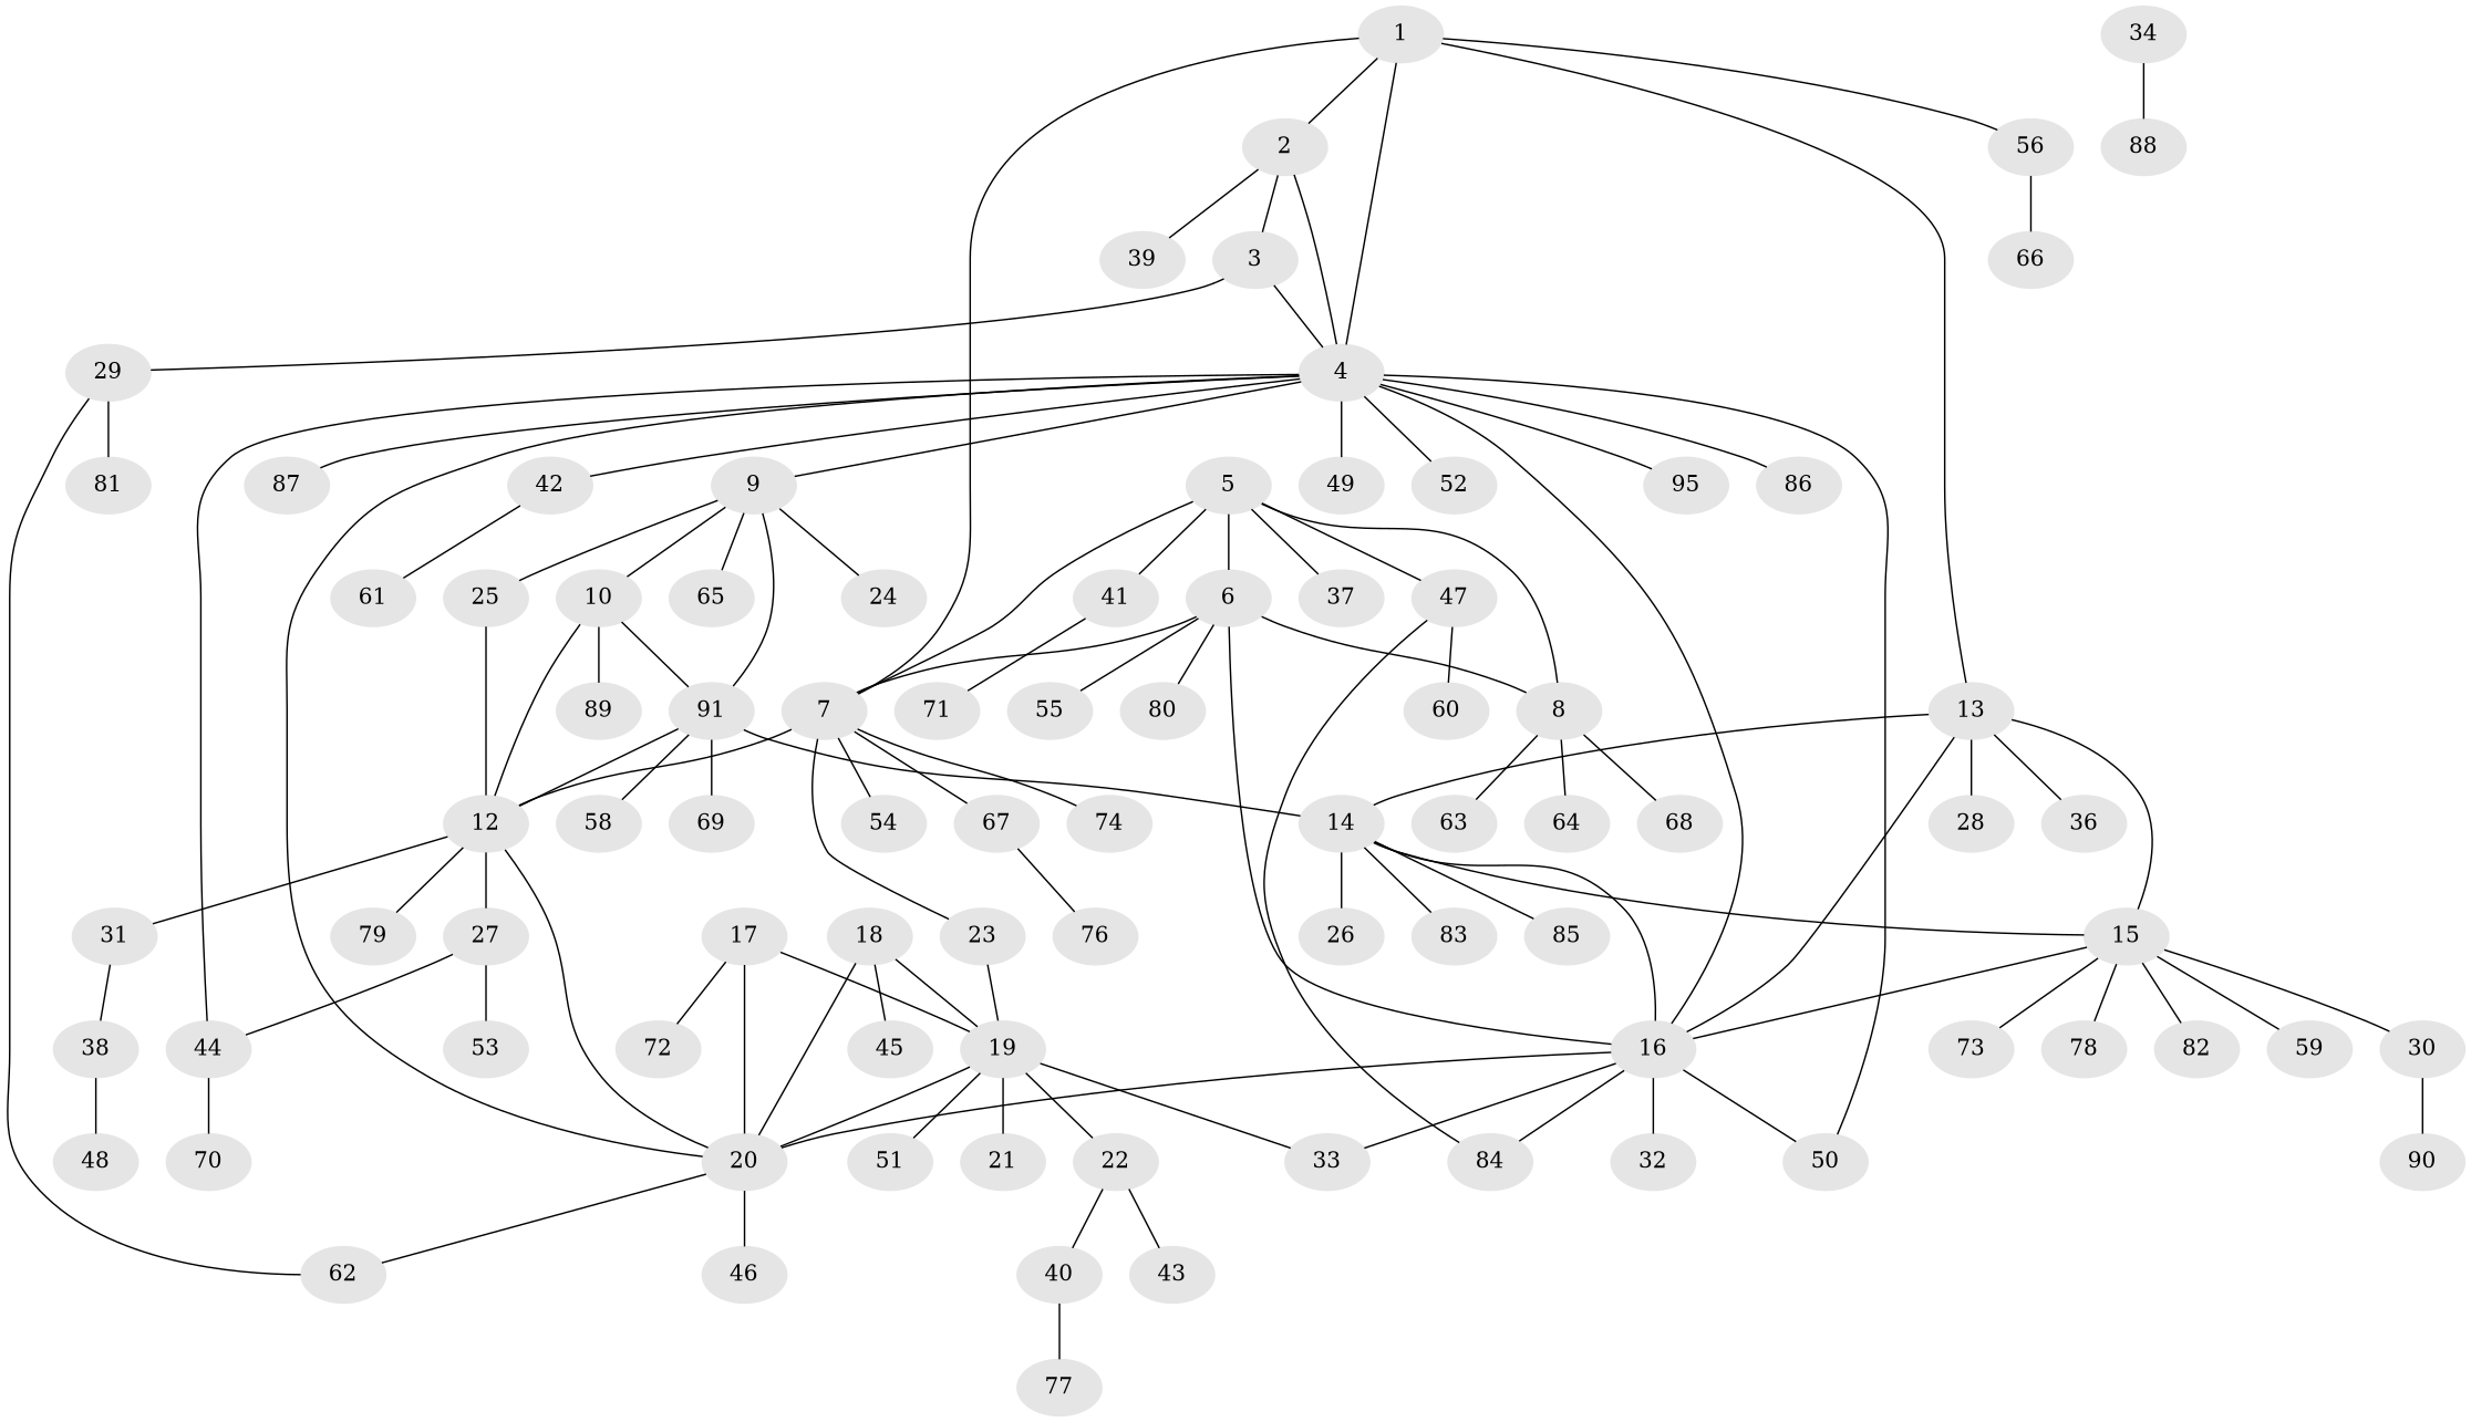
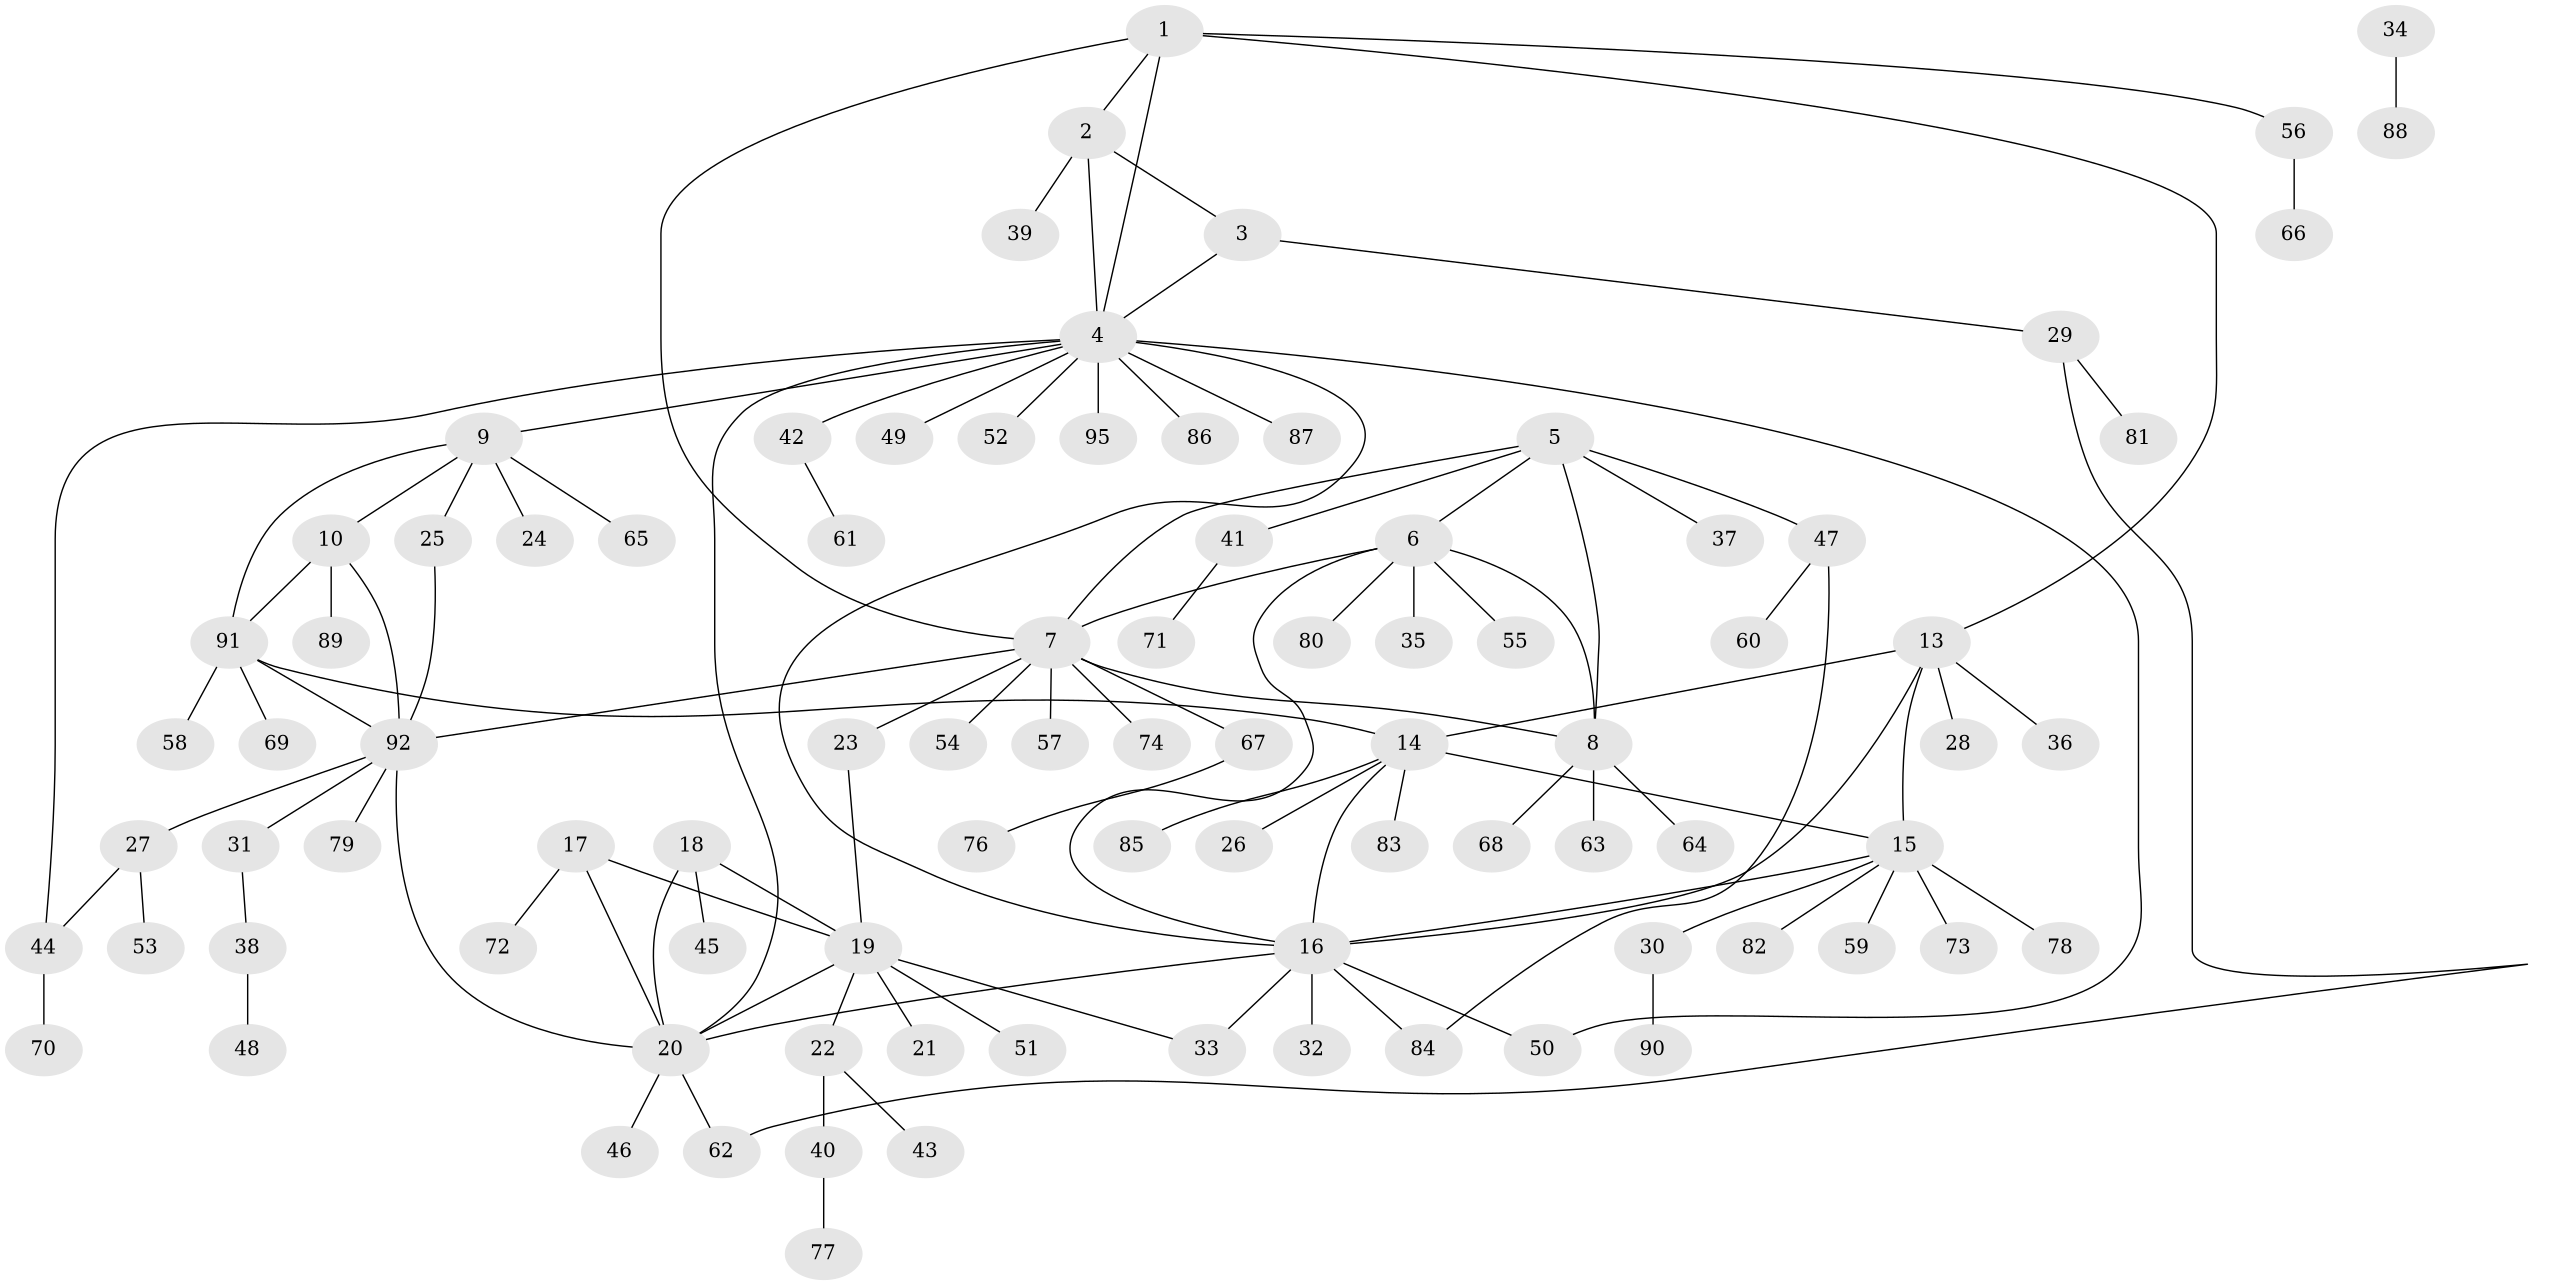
  graph {
    node [color=gray90 style=filled]
    1
    2
    4
    7
    56
    13
    3
    39
    29
    9
    16
    20
    42
    44
    49
    50
    52
    n18 [label=95]
    86
    87
    8
-   12
+   12 [label=92]
    23
    54
+   57
    67
    74
    66
    62
    81
    10
    n32 [label=91]
    24
    25
    65
    32
    33
    84
    46
    34
    88
    61
    70
    5
    6
    37
    41
    47
+   35
    55
    80
    63
    64
    68
    71
    60
    27
    31
    79
    19
    21
    22
    51
    76
    89
    14
    58
    69
    15
    26
    83
    85
    53
    38
    28
    36
    30
    59
    73
    78
    82
    90
    17
    72
    18
    45
    40
    43
    77
    48
    1 -- 2
    1 -- 4
    1 -- 7
    1 -- 56
    1 -- 13
    2 -- 4
    2 -- 3
    2 -- 39
    4 -- 9
    4 -- 16
    4 -- 20
    4 -- 42
    4 -- 44
    4 -- 49
    4 -- 50
    4 -- 52
    4 -- n18
    4 -- 86
    4 -- 87
+   7 -- 8
    7 -- 12
    7 -- 23
    7 -- 54
+   7 -- 57
    7 -- 67
    7 -- 74
    56 -- 66
    13 -- 16
    13 -- 14
    13 -- 15
    13 -- 28
    13 -- 36
    3 -- 4
    3 -- 29
    29 -- 62
    29 -- 81
    9 -- 10
    9 -- n32
    9 -- 24
    9 -- 25
    9 -- 65
    16 -- 20
    16 -- 50
    16 -- 32
    16 -- 33
    16 -- 84
    20 -- 62
    20 -- 46
    42 -- 61
    44 -- 70
    8 -- 63
    8 -- 64
    8 -- 68
    12 -- 20
    12 -- 27
    12 -- 31
    12 -- 79
    23 -- 19
    67 -- 76
    10 -- 12
    10 -- n32
    10 -- 89
    n32 -- 12
    n32 -- 14
    n32 -- 58
    n32 -- 69
    25 -- 12
    34 -- 88
    5 -- 7
    5 -- 8
    5 -- 6
    5 -- 37
    5 -- 41
    5 -- 47
    6 -- 7
    6 -- 16
    6 -- 8
+   6 -- 35
    6 -- 55
    6 -- 80
    41 -- 71
    47 -- 84
    47 -- 60
    27 -- 44
    27 -- 53
    31 -- 38
    19 -- 20
    19 -- 33
    19 -- 21
    19 -- 22
    19 -- 51
    22 -- 40
    22 -- 43
    14 -- 16
    14 -- 15
    14 -- 26
    14 -- 83
    14 -- 85
    15 -- 16
    15 -- 30
    15 -- 59
    15 -- 73
    15 -- 78
    15 -- 82
    38 -- 48
    30 -- 90
    17 -- 20
    17 -- 19
    17 -- 72
    18 -- 20
    18 -- 19
    18 -- 45
    40 -- 77
  }
